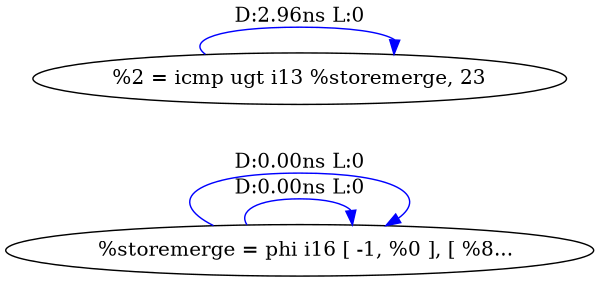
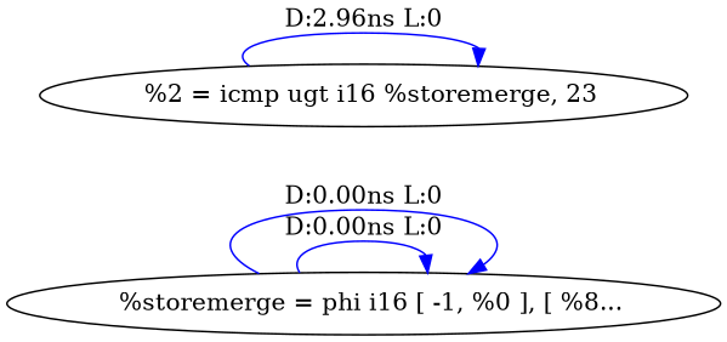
  digraph {
    rankdir=LR
    edge [color=blue]
    n1 [label="  %storemerge = phi i16 [ -1, %0 ], [ %8..."]
-   n2 [label="%2 = icmp ugt i13 %storemerge, 23"]
+   n2 [label="  %2 = icmp ugt i16 %storemerge, 23"]
    n1 -> n1 [label="D:0.00ns L:0"]
    n1 -> n1 [label="D:0.00ns L:0"]
    n2 -> n2 [label="D:2.96ns L:0"]
  }
